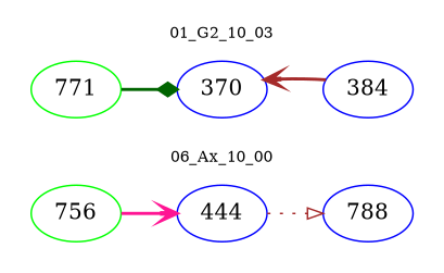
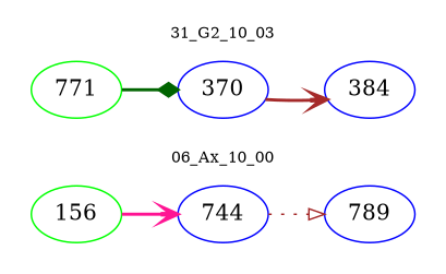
  digraph {
    rankdir=LR
    node [color=blue]
    edge [arrowhead=vee color=brown style=bold]
-   n1 [color=green label=756]
-   n2 [label=444]
-   n3 [label=788]
+   n1 [color=green label=156]
+   n2 [label=744]
+   n3 [label=789]
    n4 [color=green label=771]
    n5 [label=370]
    n6 [label=384]
    subgraph cluster_1 {
      color=white
      fontsize=10
      label="06_Ax_10_00"
      n1
      n2
      n3
    }
    subgraph cluster_2 {
      color=white
      fontsize=10
-     label="01_G2_10_03"
+     label="31_G2_10_03"
      n4
      n5
      n6
    }
    n1 -> n2 [color=deeppink]
    n2 -> n3 [arrowhead=onormal style=dotted]
    n4 -> n5 [arrowhead=diamond color=darkgreen]
-   n6 -> n5
+   n5 -> n6
  }
